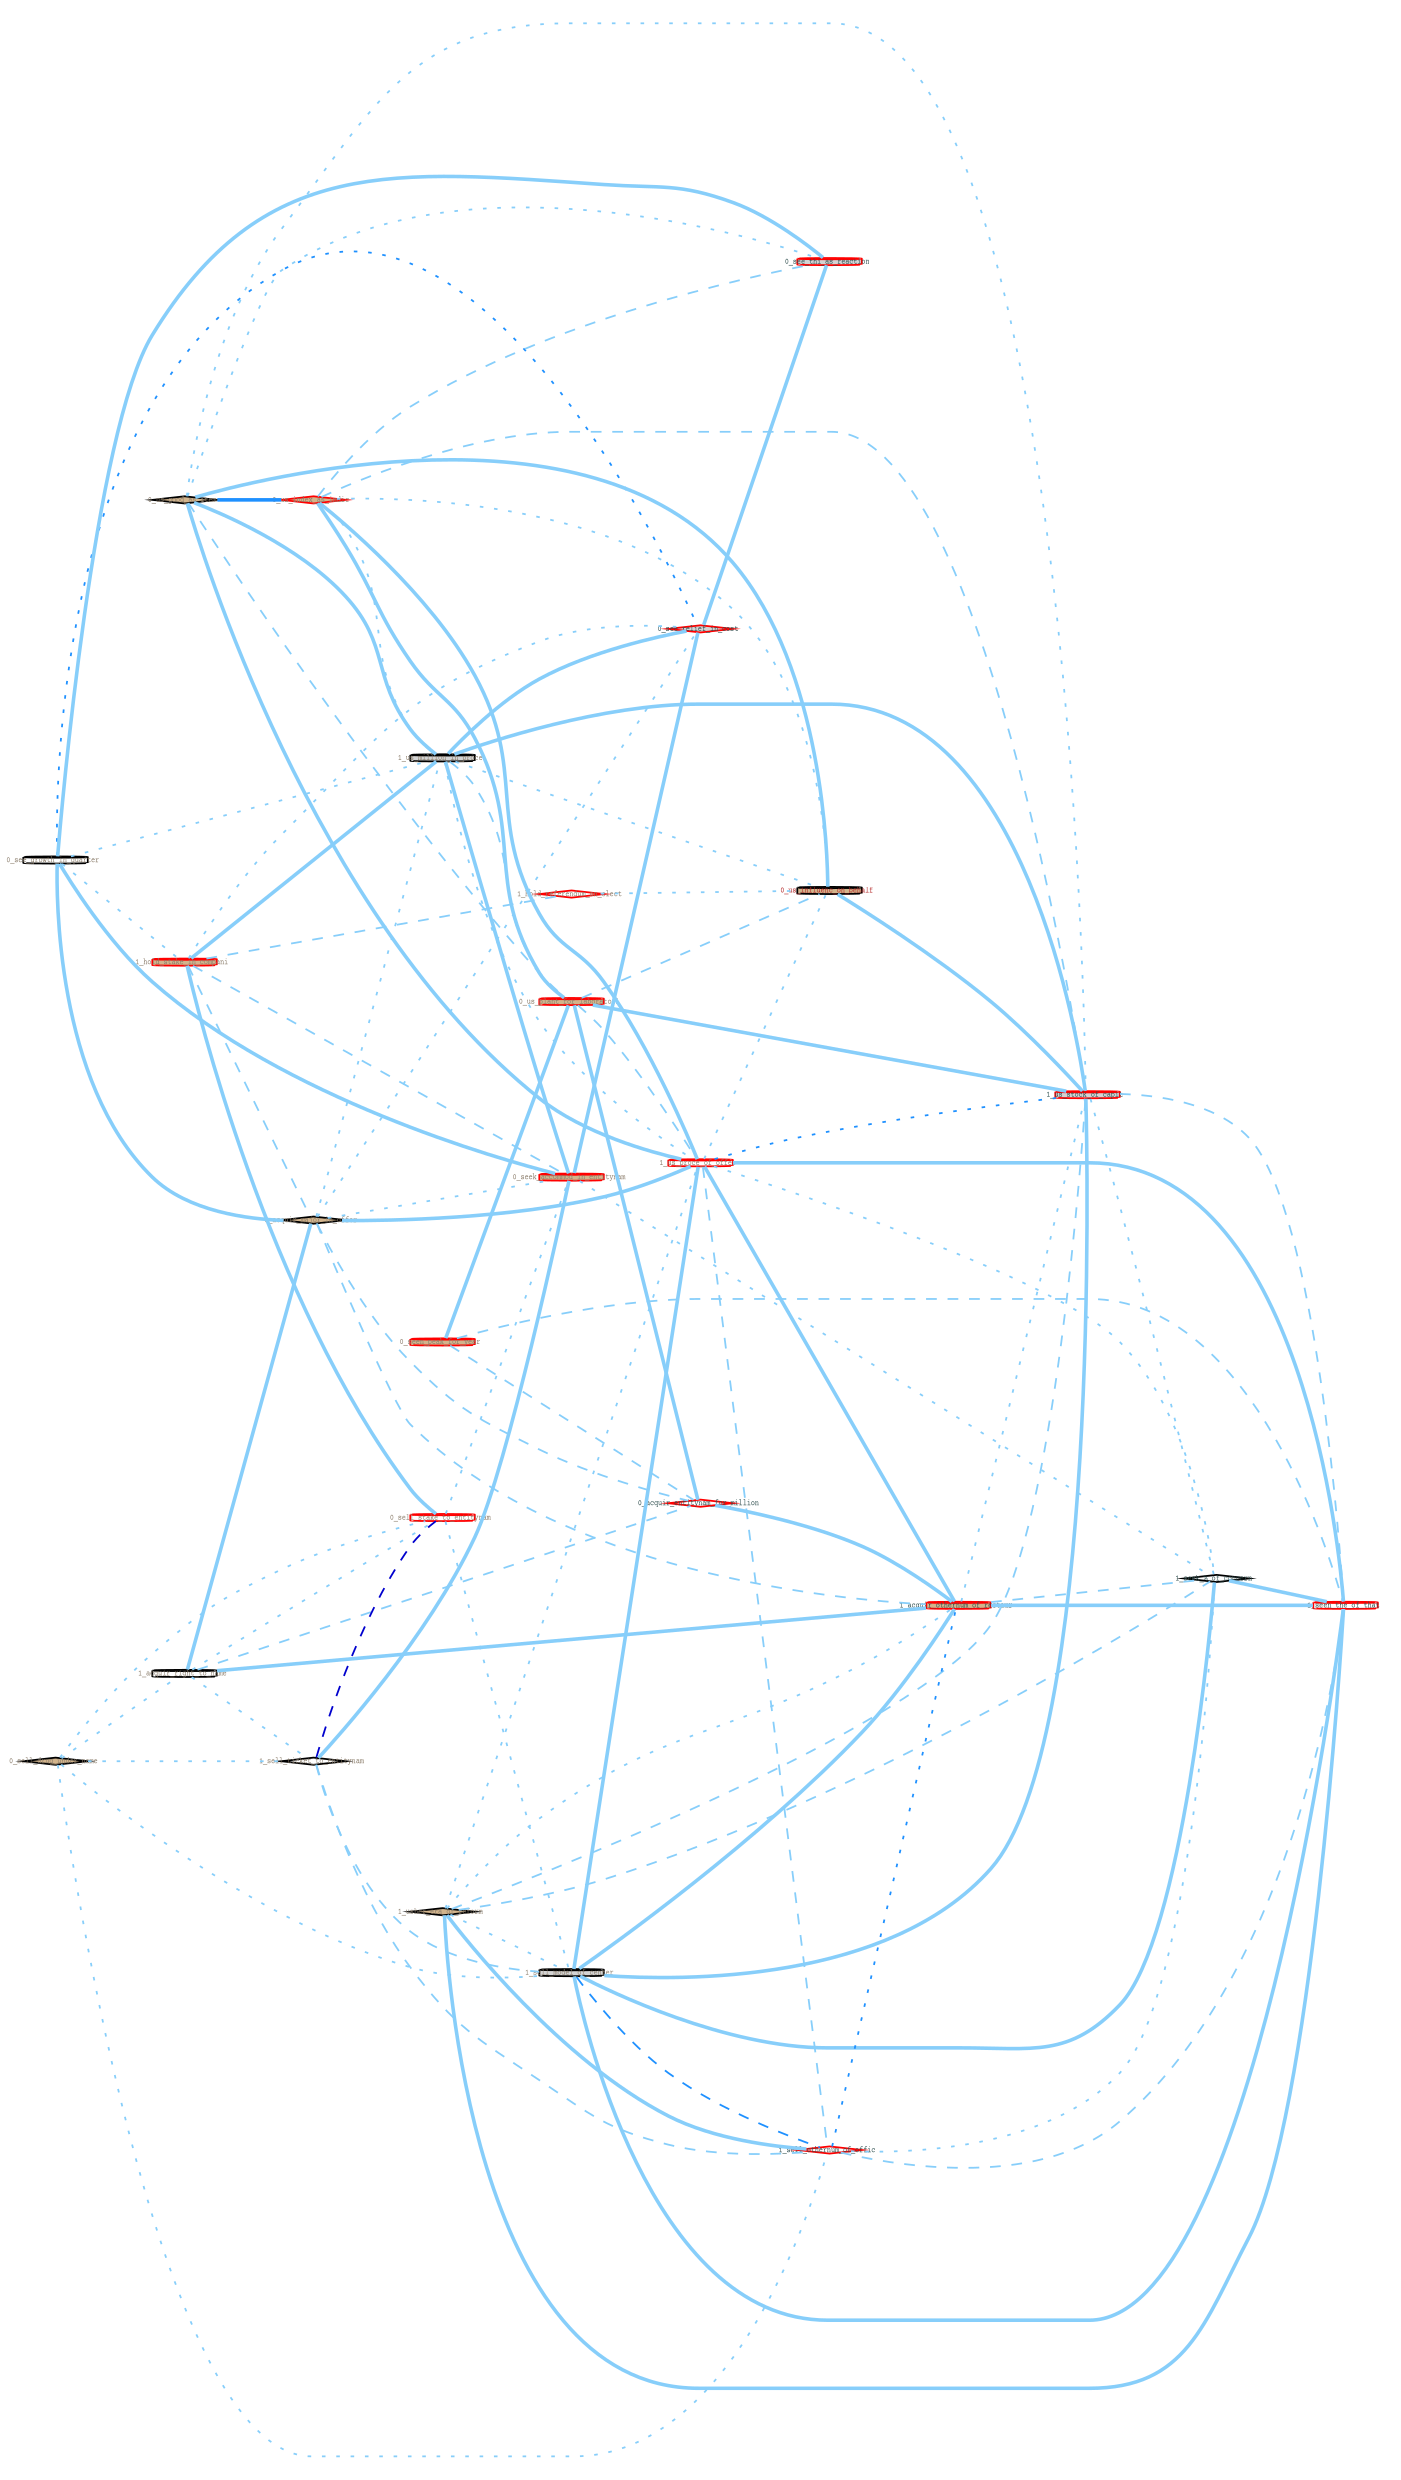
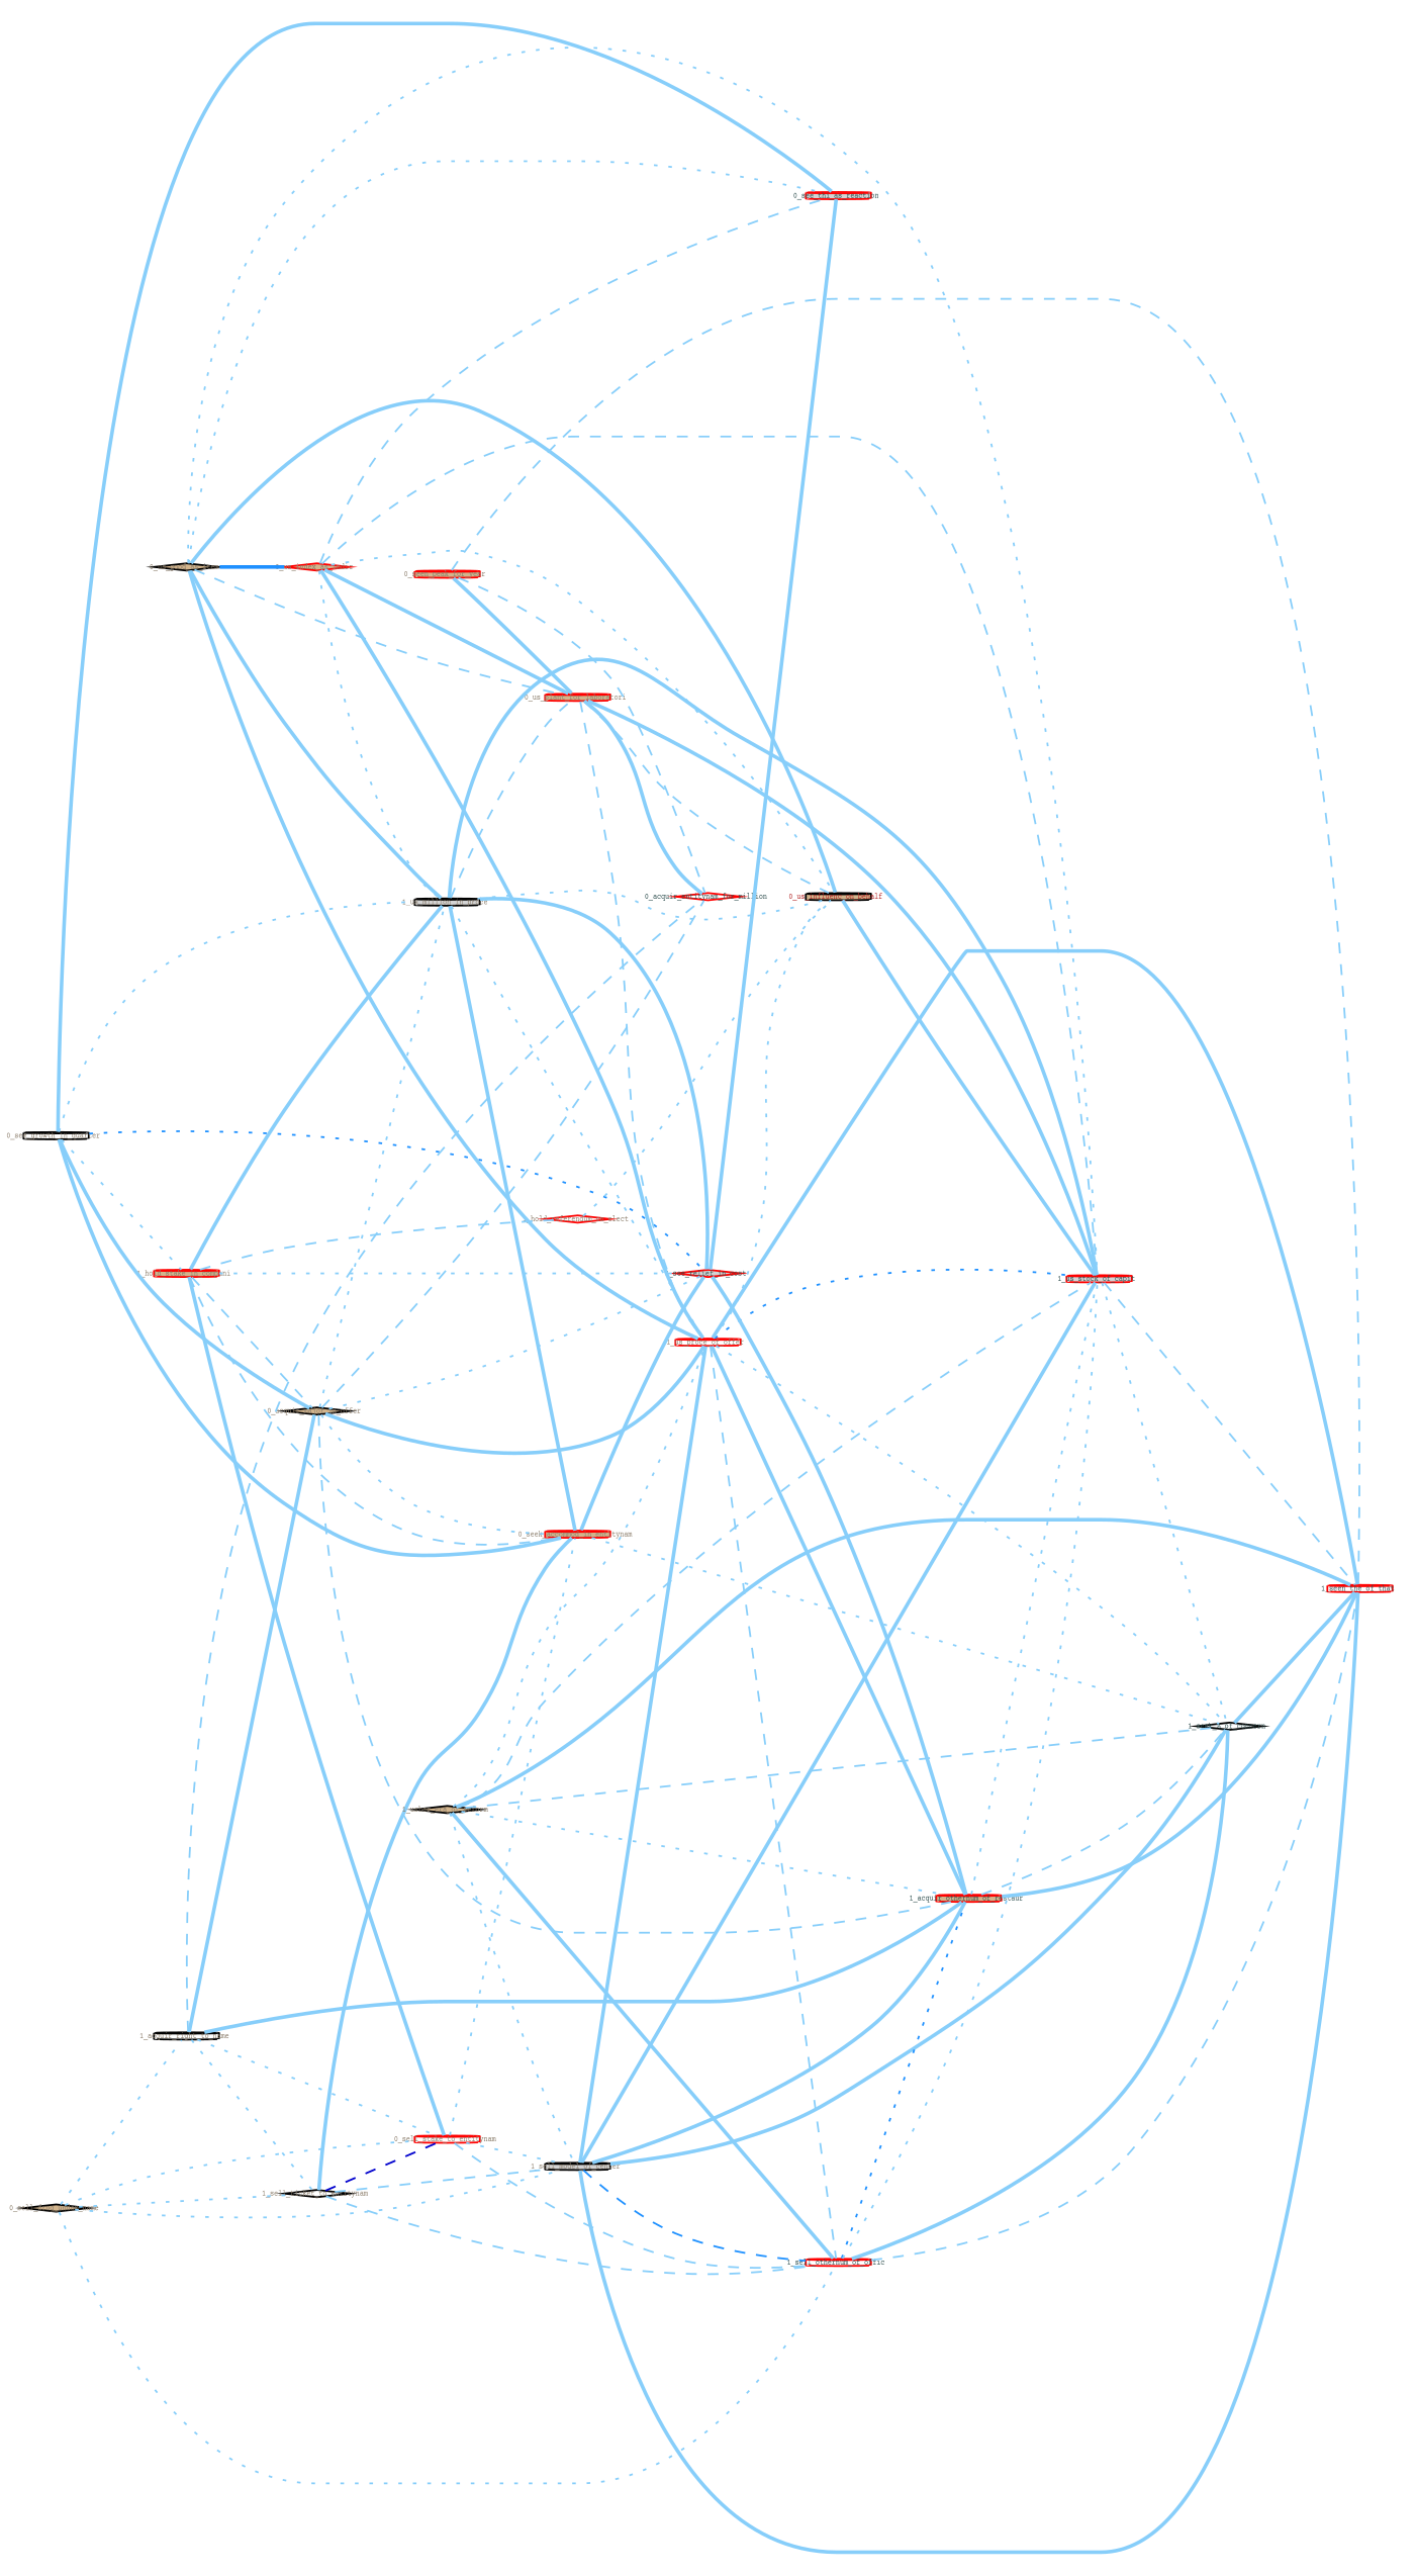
  graph {
    fontname="Courier Prime"
    rankdir=LR
    node [color=red fillcolor=tan fixedsize=true fontcolor="#8b7d6b" fontname="Courier Prime" fontsize=4 shape=cylinder style=filled]
    edge [color="#87cefa" fontname="Courier Prime" style=bold w=1]
    "0_see_growth_in_quarter " [color=black fillcolor=white height=.06 width=.5]
    "0_sell_drug_under_name " [color=black height=.06 shape=diamond width=.5]
    "1_acquir_right_to_name " [color=black fillcolor=white height=.06 width=.5]
    "1_sell_ticket_to_entitynam " [color=black fillcolor=white height=.06 shape=diamond width=.5]
    "1_hold_stake_in_compani " [height=.06 width=.5]
    "0_us_good_as_item " [color=black height=.06 shape=diamond width=.5]
    "0_acquir_major_in_offer " [color=black height=.06 shape=diamond width=.5]
    "0_seen_peak_for_year " [height=.06 width=.5]
    "0_us_index_as_indic " [height=.06 shape=diamond width=.5]
    "1_hold_referendum_on_elect " [fillcolor=white height=.06 shape=diamond width=.5]
    "0_sell_stake_to_entitynam " [fillcolor=white height=.06 width=.5]
    "1_usher_era_of_reform " [color=black height=.06 shape=diamond width=.5]
    "1_us_million_in_proce " [color=black fillcolor=lightgrey height=.06 width=.5]
    "1_sell_model_of_center " [color=black fillcolor=lightgrey height=.06 width=.5]
    "0_seek_accommod_in_entitynam " [height=.06 width=.5]
    "0_us_plant_for_laboratori " [height=.06 width=.5]
    "1_us_proce_of_offer " [fillcolor=white height=.06 width=.5]
    "0_us_influenc_on_behalf " [color=black fontcolor="#b22222" height=.06 width=.5]
    "0_see_relief_in_cost " [fillcolor=lightgrey fontcolor="#2f4f4f" height=.06 shape=diamond width=.5]
    "0_see_thi_as_reaction " [fillcolor=lightgrey fontcolor="#2f4f4f" height=.06 width=.5]
-   "1_sell_othernum_of_offic " [fillcolor=white fontcolor="#2f4f4f" height=.06 shape=diamond width=.5]
+   "1_sell_othernum_of_offic " [fillcolor=white fontcolor="#2f4f4f" height=.06 width=.5]
    "0_acquir_entitynam_for_million " [fillcolor=white fontcolor="#2f4f4f" height=.06 shape=diamond width=.5]
    "1_acquir_othernum_of_restaur " [fontcolor="#2f4f4f" height=.06 width=.5]
    "1_us_stock_of_capit " [fillcolor=lightgrey fontcolor="#2f4f4f" height=.06 width=.5]
    "1_seen_the_of_that " [fillcolor=white fontcolor="#2f4f4f" height=.06 width=.5]
    "1_seek_%_of_concern " [color=black fillcolor=white fontcolor="#2f4f4f" height=.06 shape=diamond width=.5]
    subgraph sub_1 {
      "0_see_growth_in_quarter "
      "0_sell_drug_under_name "
      "1_acquir_right_to_name "
      "1_sell_ticket_to_entitynam "
      "1_hold_stake_in_compani "
      "0_us_good_as_item "
      "0_acquir_major_in_offer "
      "0_seen_peak_for_year "
      "0_us_index_as_indic "
      "1_hold_referendum_on_elect "
      "0_sell_stake_to_entitynam "
      "1_usher_era_of_reform "
      "1_us_million_in_proce "
      "1_sell_model_of_center "
      "0_seek_accommod_in_entitynam "
      "0_us_plant_for_laboratori "
      "1_us_proce_of_offer "
    }
    subgraph sub_2 {
      "0_us_influenc_on_behalf "
    }
    "0_see_growth_in_quarter " -- "1_hold_stake_in_compani " [style=dotted]
    "0_see_growth_in_quarter " -- "0_acquir_major_in_offer "
    "0_see_growth_in_quarter " -- "1_us_million_in_proce " [style=dotted]
    "0_see_growth_in_quarter " -- "0_seek_accommod_in_entitynam "
    "0_see_growth_in_quarter " -- "0_see_relief_in_cost " [color="#1e90ff" style=dotted w=2]
    "0_see_growth_in_quarter " -- "0_see_thi_as_reaction "
    "0_sell_drug_under_name " -- "1_acquir_right_to_name " [style=dotted]
    "0_sell_drug_under_name " -- "1_sell_ticket_to_entitynam " [style=dotted]
    "0_sell_drug_under_name " -- "0_sell_stake_to_entitynam " [style=dotted]
    "0_sell_drug_under_name " -- "1_sell_model_of_center " [style=dotted]
    "0_sell_drug_under_name " -- "1_sell_othernum_of_offic " [style=dotted]
    "1_acquir_right_to_name " -- "1_sell_ticket_to_entitynam " [style=dotted]
    "1_acquir_right_to_name " -- "0_acquir_major_in_offer "
    "1_acquir_right_to_name " -- "0_sell_stake_to_entitynam " [style=dotted]
    "1_acquir_right_to_name " -- "0_acquir_entitynam_for_million " [style=dashed]
    "1_acquir_right_to_name " -- "1_acquir_othernum_of_restaur "
    "1_sell_ticket_to_entitynam " -- "0_sell_stake_to_entitynam " [color="#0000cd" style=dashed w=3]
    "1_sell_ticket_to_entitynam " -- "1_sell_model_of_center " [style=dashed]
    "1_sell_ticket_to_entitynam " -- "0_seek_accommod_in_entitynam "
    "1_sell_ticket_to_entitynam " -- "1_sell_othernum_of_offic " [style=dashed]
    "1_hold_stake_in_compani " -- "0_acquir_major_in_offer " [style=dashed]
    "1_hold_stake_in_compani " -- "1_hold_referendum_on_elect " [style=dashed]
    "1_hold_stake_in_compani " -- "0_sell_stake_to_entitynam "
    "1_hold_stake_in_compani " -- "1_us_million_in_proce "
    "1_hold_stake_in_compani " -- "0_seek_accommod_in_entitynam " [style=dashed]
    "1_hold_stake_in_compani " -- "0_see_relief_in_cost " [style=dotted]
    "0_us_good_as_item " -- "0_us_index_as_indic " [color="#1e90ff" w=2]
    "0_us_good_as_item " -- "1_us_million_in_proce "
    "0_us_good_as_item " -- "0_us_plant_for_laboratori " [style=dashed]
    "0_us_good_as_item " -- "1_us_proce_of_offer "
    "0_us_good_as_item " -- "0_us_influenc_on_behalf "
    "0_us_good_as_item " -- "0_see_thi_as_reaction " [style=dotted]
    "0_us_good_as_item " -- "1_us_stock_of_capit " [style=dotted]
    "0_acquir_major_in_offer " -- "1_us_million_in_proce " [style=dotted]
    "0_acquir_major_in_offer " -- "0_seek_accommod_in_entitynam " [style=dotted]
    "0_acquir_major_in_offer " -- "1_us_proce_of_offer "
    "0_acquir_major_in_offer " -- "0_see_relief_in_cost " [style=dotted]
    "0_acquir_major_in_offer " -- "0_acquir_entitynam_for_million " [style=dashed]
    "0_acquir_major_in_offer " -- "1_acquir_othernum_of_restaur " [style=dashed]
    "0_seen_peak_for_year " -- "0_us_plant_for_laboratori "
    "0_seen_peak_for_year " -- "0_acquir_entitynam_for_million " [style=dashed]
    "0_seen_peak_for_year " -- "1_seen_the_of_that " [style=dashed]
    "0_us_index_as_indic " -- "1_us_million_in_proce " [style=dotted]
    "0_us_index_as_indic " -- "0_us_plant_for_laboratori "
    "0_us_index_as_indic " -- "1_us_proce_of_offer "
    "0_us_index_as_indic " -- "0_us_influenc_on_behalf " [style=dotted]
    "0_us_index_as_indic " -- "0_see_thi_as_reaction " [style=dashed]
    "0_us_index_as_indic " -- "1_us_stock_of_capit " [style=dashed]
    "1_hold_referendum_on_elect " -- "0_us_influenc_on_behalf " [style=dotted]
    "0_sell_stake_to_entitynam " -- "1_sell_model_of_center " [style=dotted]
    "0_sell_stake_to_entitynam " -- "0_seek_accommod_in_entitynam " [style=dotted]
+   "0_sell_stake_to_entitynam " -- "1_sell_othernum_of_offic " [style=dashed]
    "1_usher_era_of_reform " -- "1_sell_model_of_center " [style=dotted]
    "1_usher_era_of_reform " -- "1_us_proce_of_offer " [style=dotted]
    "1_usher_era_of_reform " -- "1_sell_othernum_of_offic "
    "1_usher_era_of_reform " -- "1_acquir_othernum_of_restaur " [style=dotted]
    "1_usher_era_of_reform " -- "1_us_stock_of_capit " [style=dashed]
    "1_usher_era_of_reform " -- "1_seen_the_of_that "
    "1_usher_era_of_reform " -- "1_seek_%_of_concern " [style=dashed]
    "1_us_million_in_proce " -- "0_seek_accommod_in_entitynam "
    "1_us_million_in_proce " -- "0_us_plant_for_laboratori " [style=dashed]
    "1_us_million_in_proce " -- "1_us_proce_of_offer " [style=dotted]
    "1_us_million_in_proce " -- "0_us_influenc_on_behalf " [style=dotted]
    "1_us_million_in_proce " -- "0_see_relief_in_cost "
    "1_us_million_in_proce " -- "1_us_stock_of_capit "
    "1_sell_model_of_center " -- "1_us_proce_of_offer "
    "1_sell_model_of_center " -- "1_sell_othernum_of_offic " [color="#1e90ff" style=dashed w=2]
    "1_sell_model_of_center " -- "1_acquir_othernum_of_restaur "
    "1_sell_model_of_center " -- "1_us_stock_of_capit "
    "1_sell_model_of_center " -- "1_seen_the_of_that "
    "1_sell_model_of_center " -- "1_seek_%_of_concern "
    "0_seek_accommod_in_entitynam " -- "0_see_relief_in_cost "
    "0_seek_accommod_in_entitynam " -- "1_seek_%_of_concern " [style=dotted]
    "0_us_plant_for_laboratori " -- "1_us_proce_of_offer " [style=dashed]
    "0_us_plant_for_laboratori " -- "0_us_influenc_on_behalf " [style=dashed]
    "0_us_plant_for_laboratori " -- "0_acquir_entitynam_for_million "
    "0_us_plant_for_laboratori " -- "1_us_stock_of_capit "
    "1_us_proce_of_offer " -- "0_us_influenc_on_behalf " [style=dotted]
    "1_us_proce_of_offer " -- "1_sell_othernum_of_offic " [style=dashed]
    "1_us_proce_of_offer " -- "1_acquir_othernum_of_restaur "
    "1_us_proce_of_offer " -- "1_us_stock_of_capit " [color="#1e90ff" style=dotted w=2]
    "1_us_proce_of_offer " -- "1_seen_the_of_that "
    "1_us_proce_of_offer " -- "1_seek_%_of_concern " [style=dotted]
    "0_us_influenc_on_behalf " -- "1_us_stock_of_capit "
    "0_see_relief_in_cost " -- "0_see_thi_as_reaction "
    "1_sell_othernum_of_offic " -- "1_acquir_othernum_of_restaur " [color="#1e90ff" style=dotted w=2]
+   "1_sell_othernum_of_offic " -- "1_us_stock_of_capit " [style=dotted]
    "1_sell_othernum_of_offic " -- "1_seen_the_of_that " [style=dashed]
-   "1_sell_othernum_of_offic " -- "1_seek_%_of_concern " [style=dotted]
-   "0_acquir_entitynam_for_million " -- "1_acquir_othernum_of_restaur "
+   "1_sell_othernum_of_offic " -- "1_seek_%_of_concern "
+   "0_see_relief_in_cost " -- "1_acquir_othernum_of_restaur "
    "1_acquir_othernum_of_restaur " -- "1_us_stock_of_capit " [style=dotted]
    "1_acquir_othernum_of_restaur " -- "1_seen_the_of_that "
    "1_acquir_othernum_of_restaur " -- "1_seek_%_of_concern " [style=dashed]
    "1_us_stock_of_capit " -- "1_seen_the_of_that " [style=dashed]
    "1_us_stock_of_capit " -- "1_seek_%_of_concern " [style=dotted]
    "1_seek_%_of_concern " -- "1_seen_the_of_that "
  }
